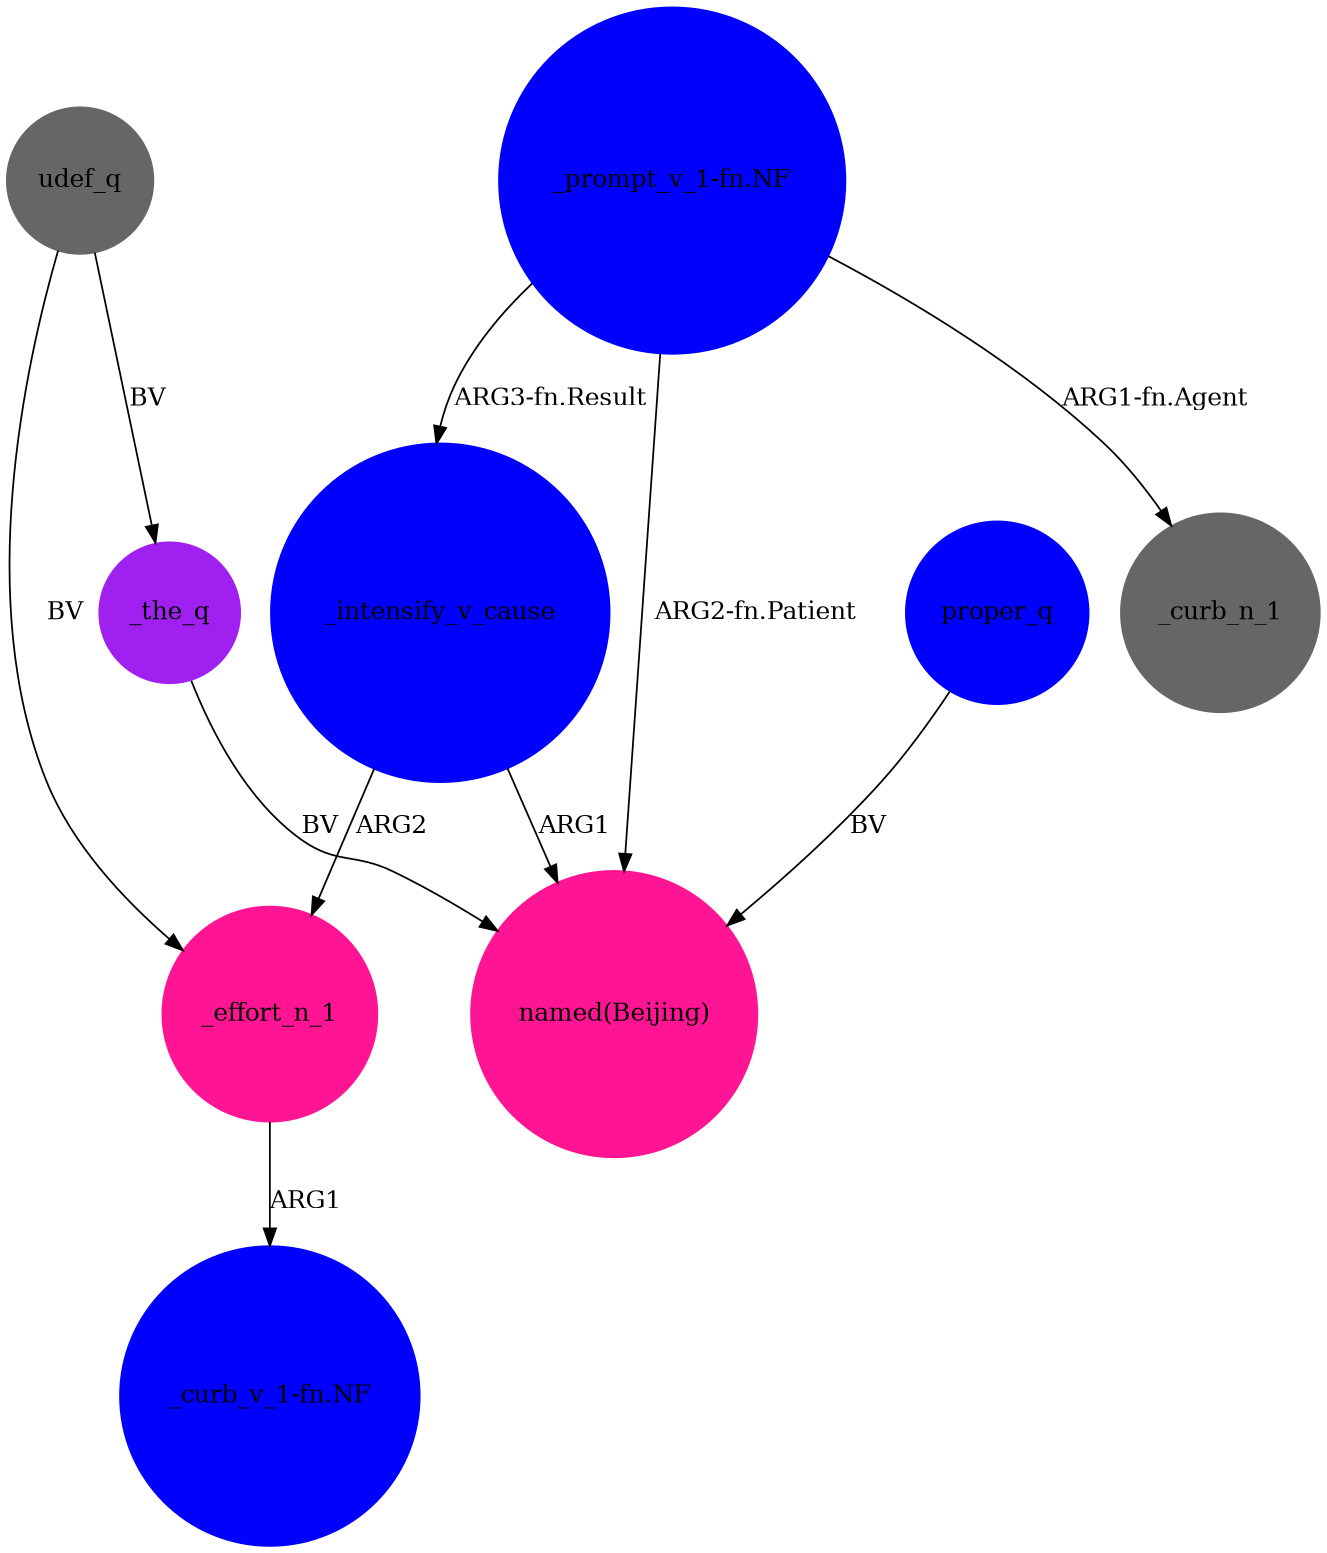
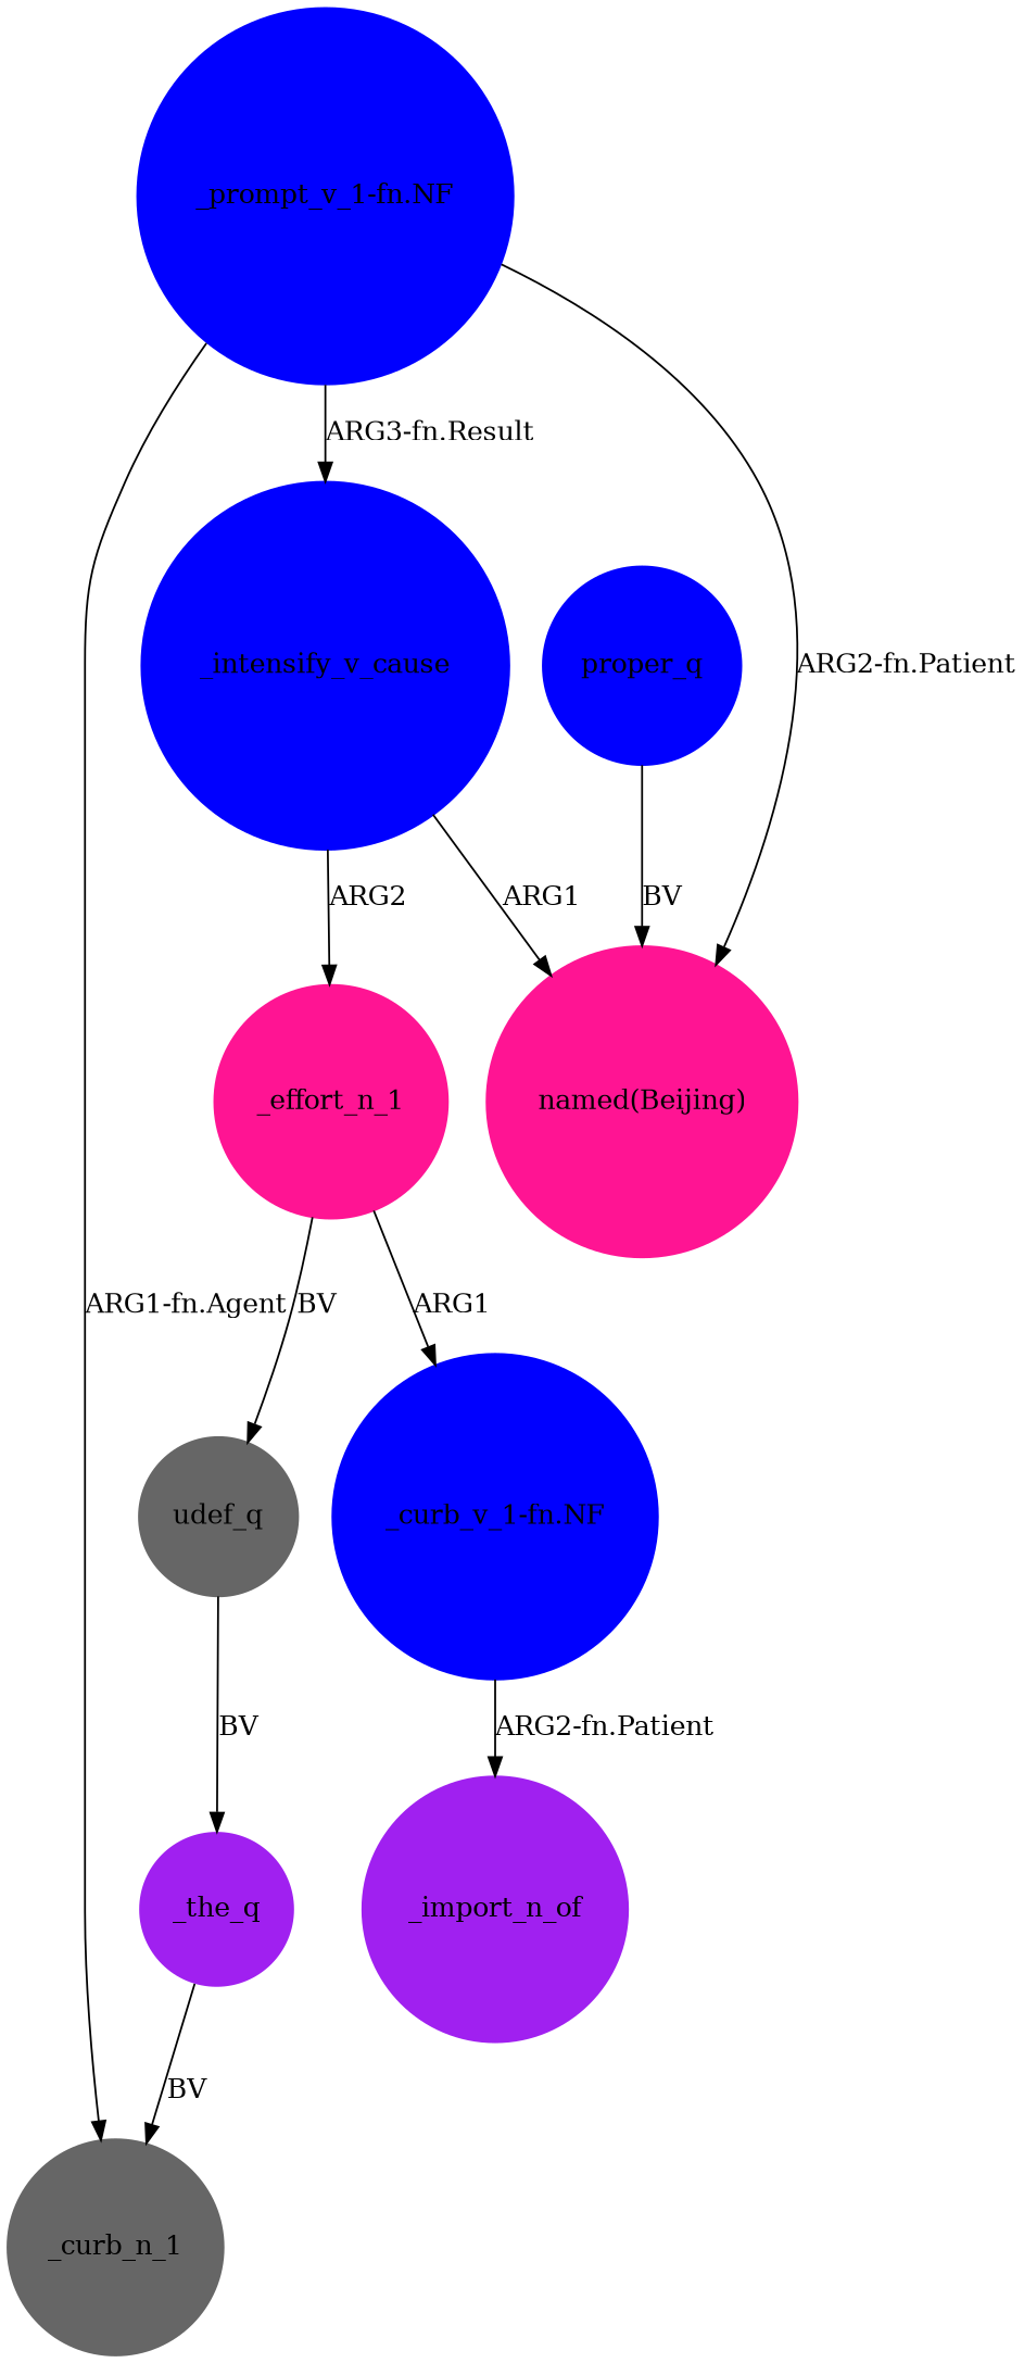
  digraph {
    node [color=blue shape=circle style=filled]
    _the_q [color=purple]
    n2 [color=gray40 label=_curb_n_1]
    "named(Beijing)" [color=deeppink]
    _intensify_v_cause
    _effort_n_1 [color=deeppink]
    "_curb_v_1-fn.NF"
    "_prompt_v_1-fn.NF"
+   _import_n_of [color=purple]
    udef_q [color=gray40]
    proper_q
-   _the_q -> "named(Beijing)" [label=BV]
+   _the_q -> n2 [label=BV]
    _intensify_v_cause -> "named(Beijing)" [label=ARG1]
    _intensify_v_cause -> _effort_n_1 [label=ARG2]
    _effort_n_1 -> "_curb_v_1-fn.NF" [label=ARG1]
+   "_curb_v_1-fn.NF" -> _import_n_of [label="ARG2-fn.Patient"]
    "_prompt_v_1-fn.NF" -> n2 [label="ARG1-fn.Agent"]
    "_prompt_v_1-fn.NF" -> "named(Beijing)" [label="ARG2-fn.Patient"]
    "_prompt_v_1-fn.NF" -> _intensify_v_cause [label="ARG3-fn.Result"]
    udef_q -> _the_q [label=BV]
-   udef_q -> _effort_n_1 [label=BV]
+   _effort_n_1 -> udef_q [label=BV]
    proper_q -> "named(Beijing)" [label=BV]
  }
